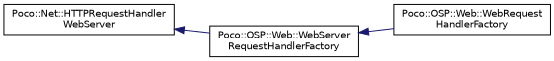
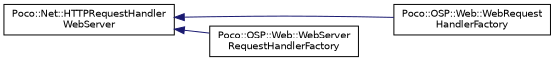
  digraph {
    rankdir=LR
    node [color=black fillcolor=white fontname=Helvetica fontsize=10 shape=record style=filled]
    edge [color=midnightblue dir=back fontname=Helvetica fontsize=10 labelfontname=Helvetica labelfontsize=10 style=solid]
    n1 [height=0.2 label="Poco::Net::HTTPRequestHandler\lWebServer" width=0.4]
    n2 [height=0.2 label="Poco::OSP::Web::WebRequest\lHandlerFactory" width=0.4]
    n3 [height=0.2 label="Poco::OSP::Web::WebServer\lRequestHandlerFactory" width=0.4]
-   n3 -> n2
+   n1 -> n2
    n1 -> n3
  }
